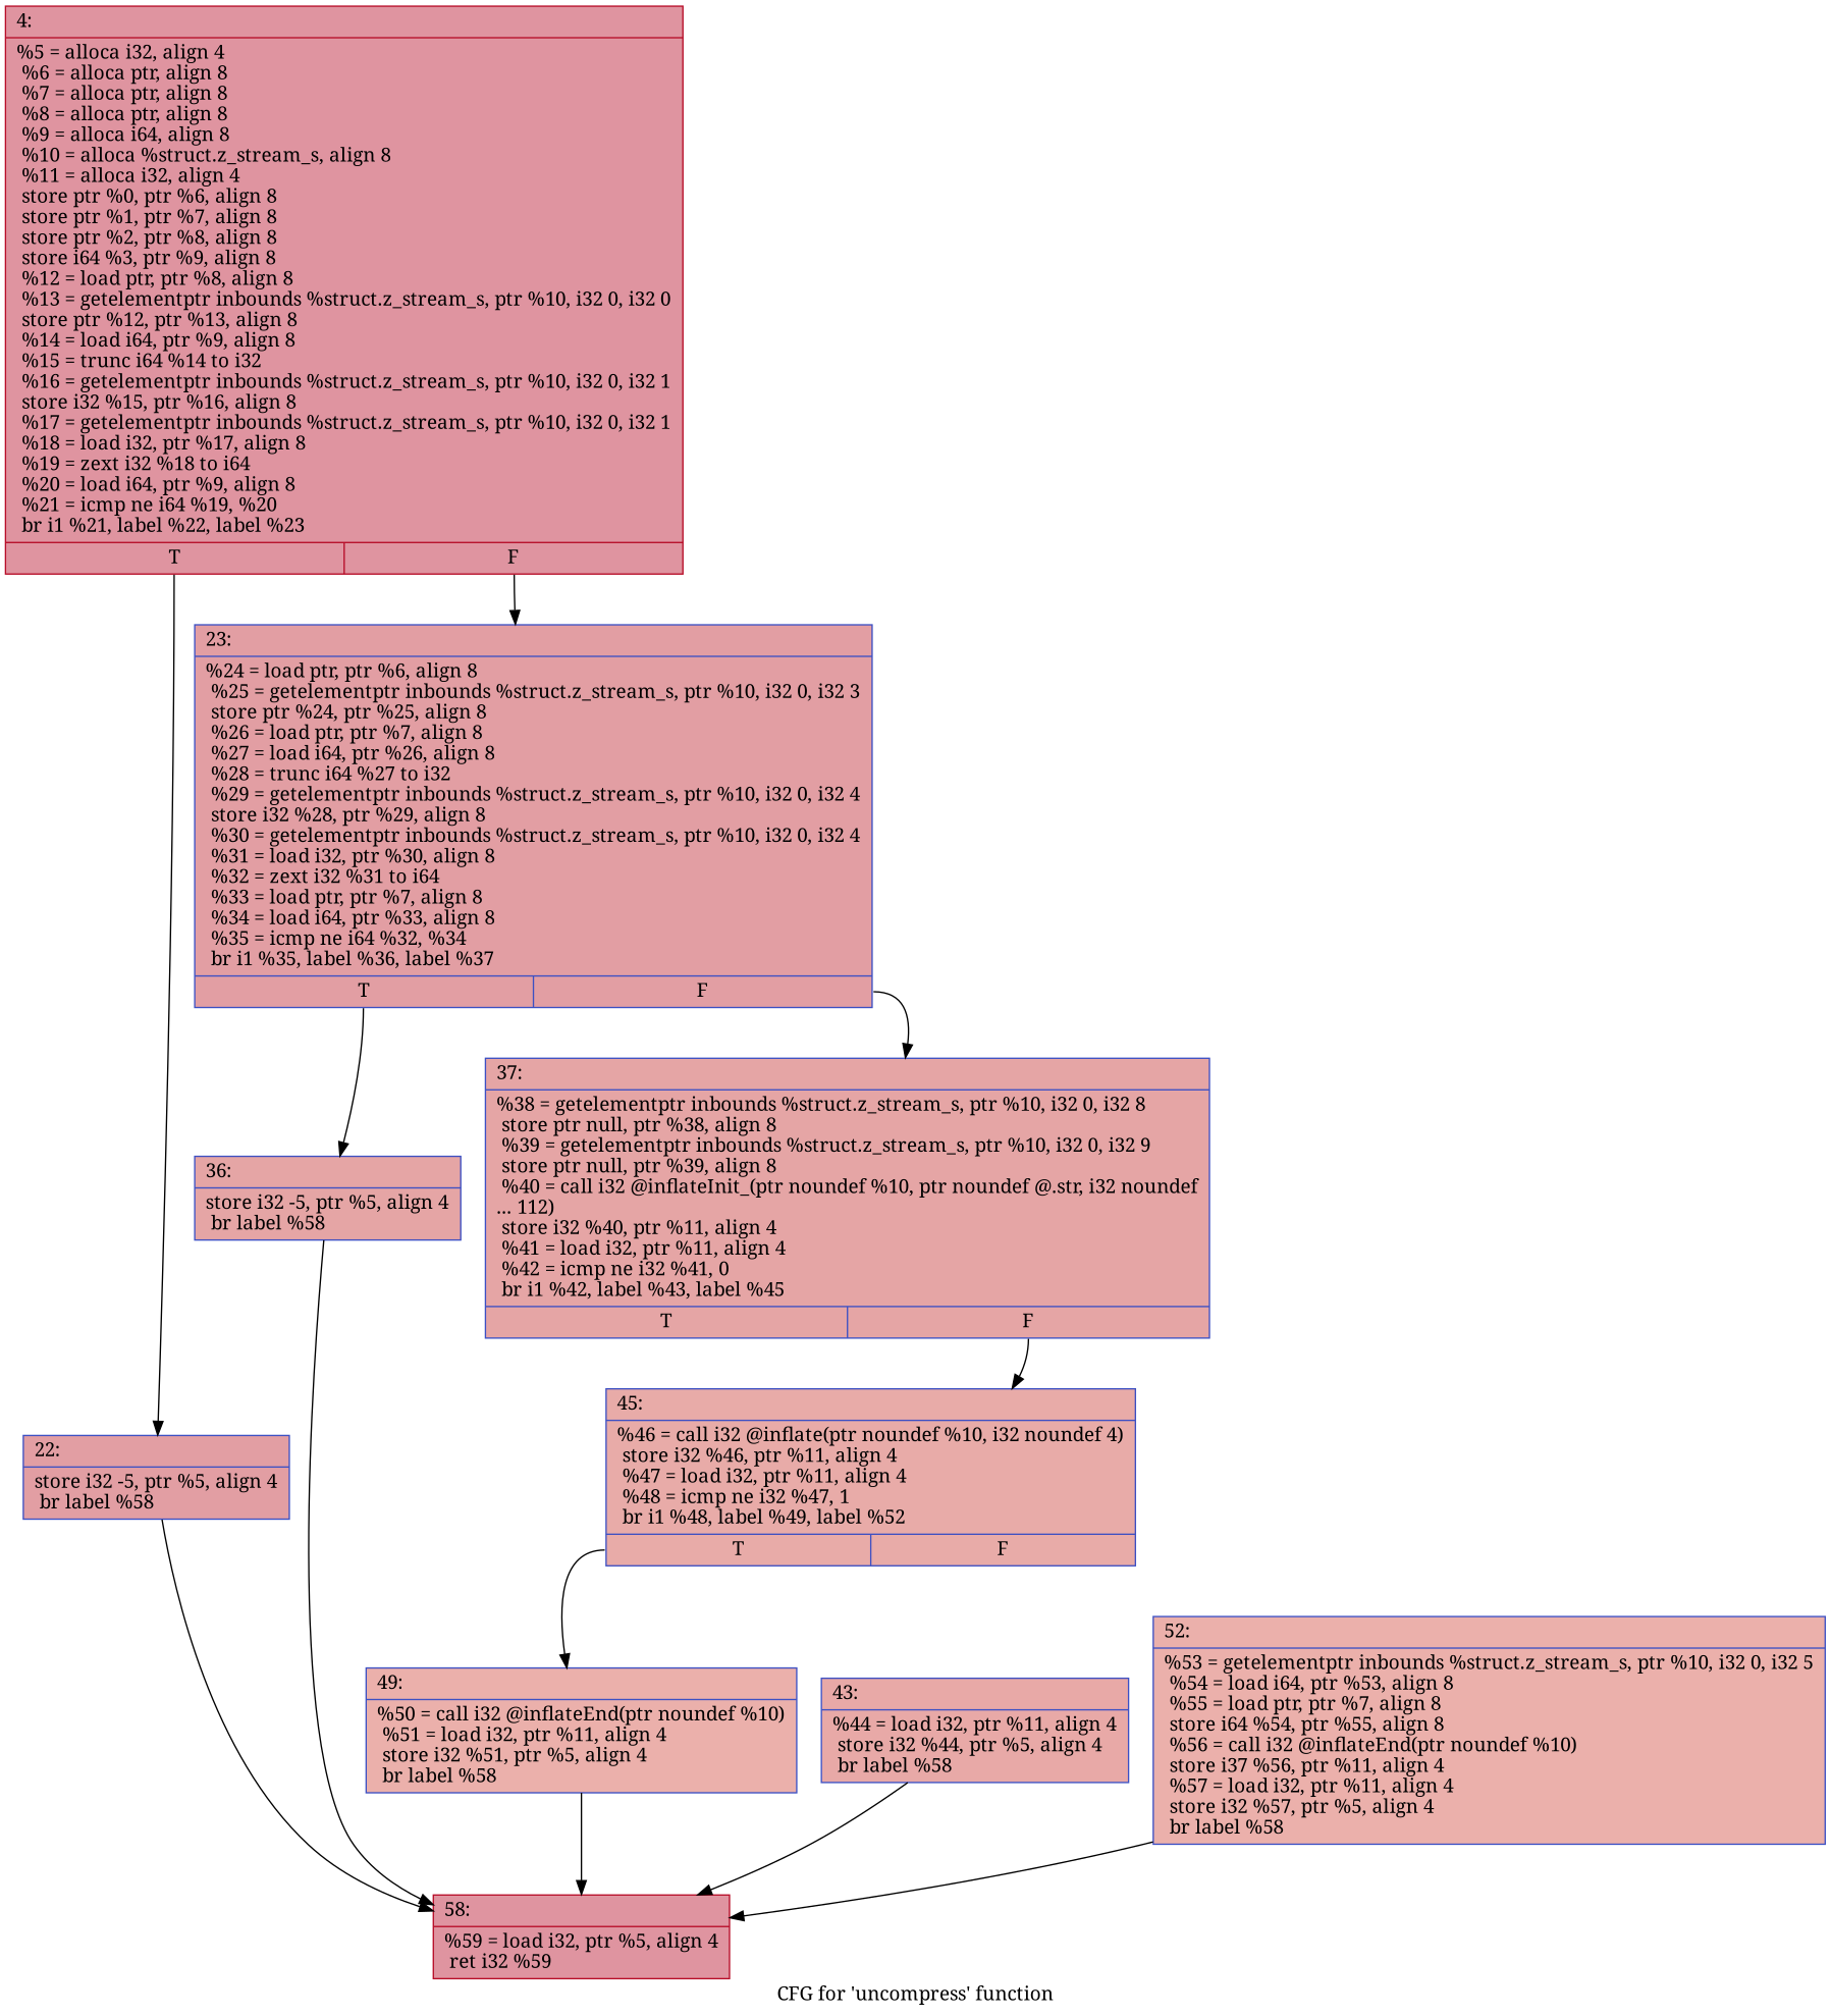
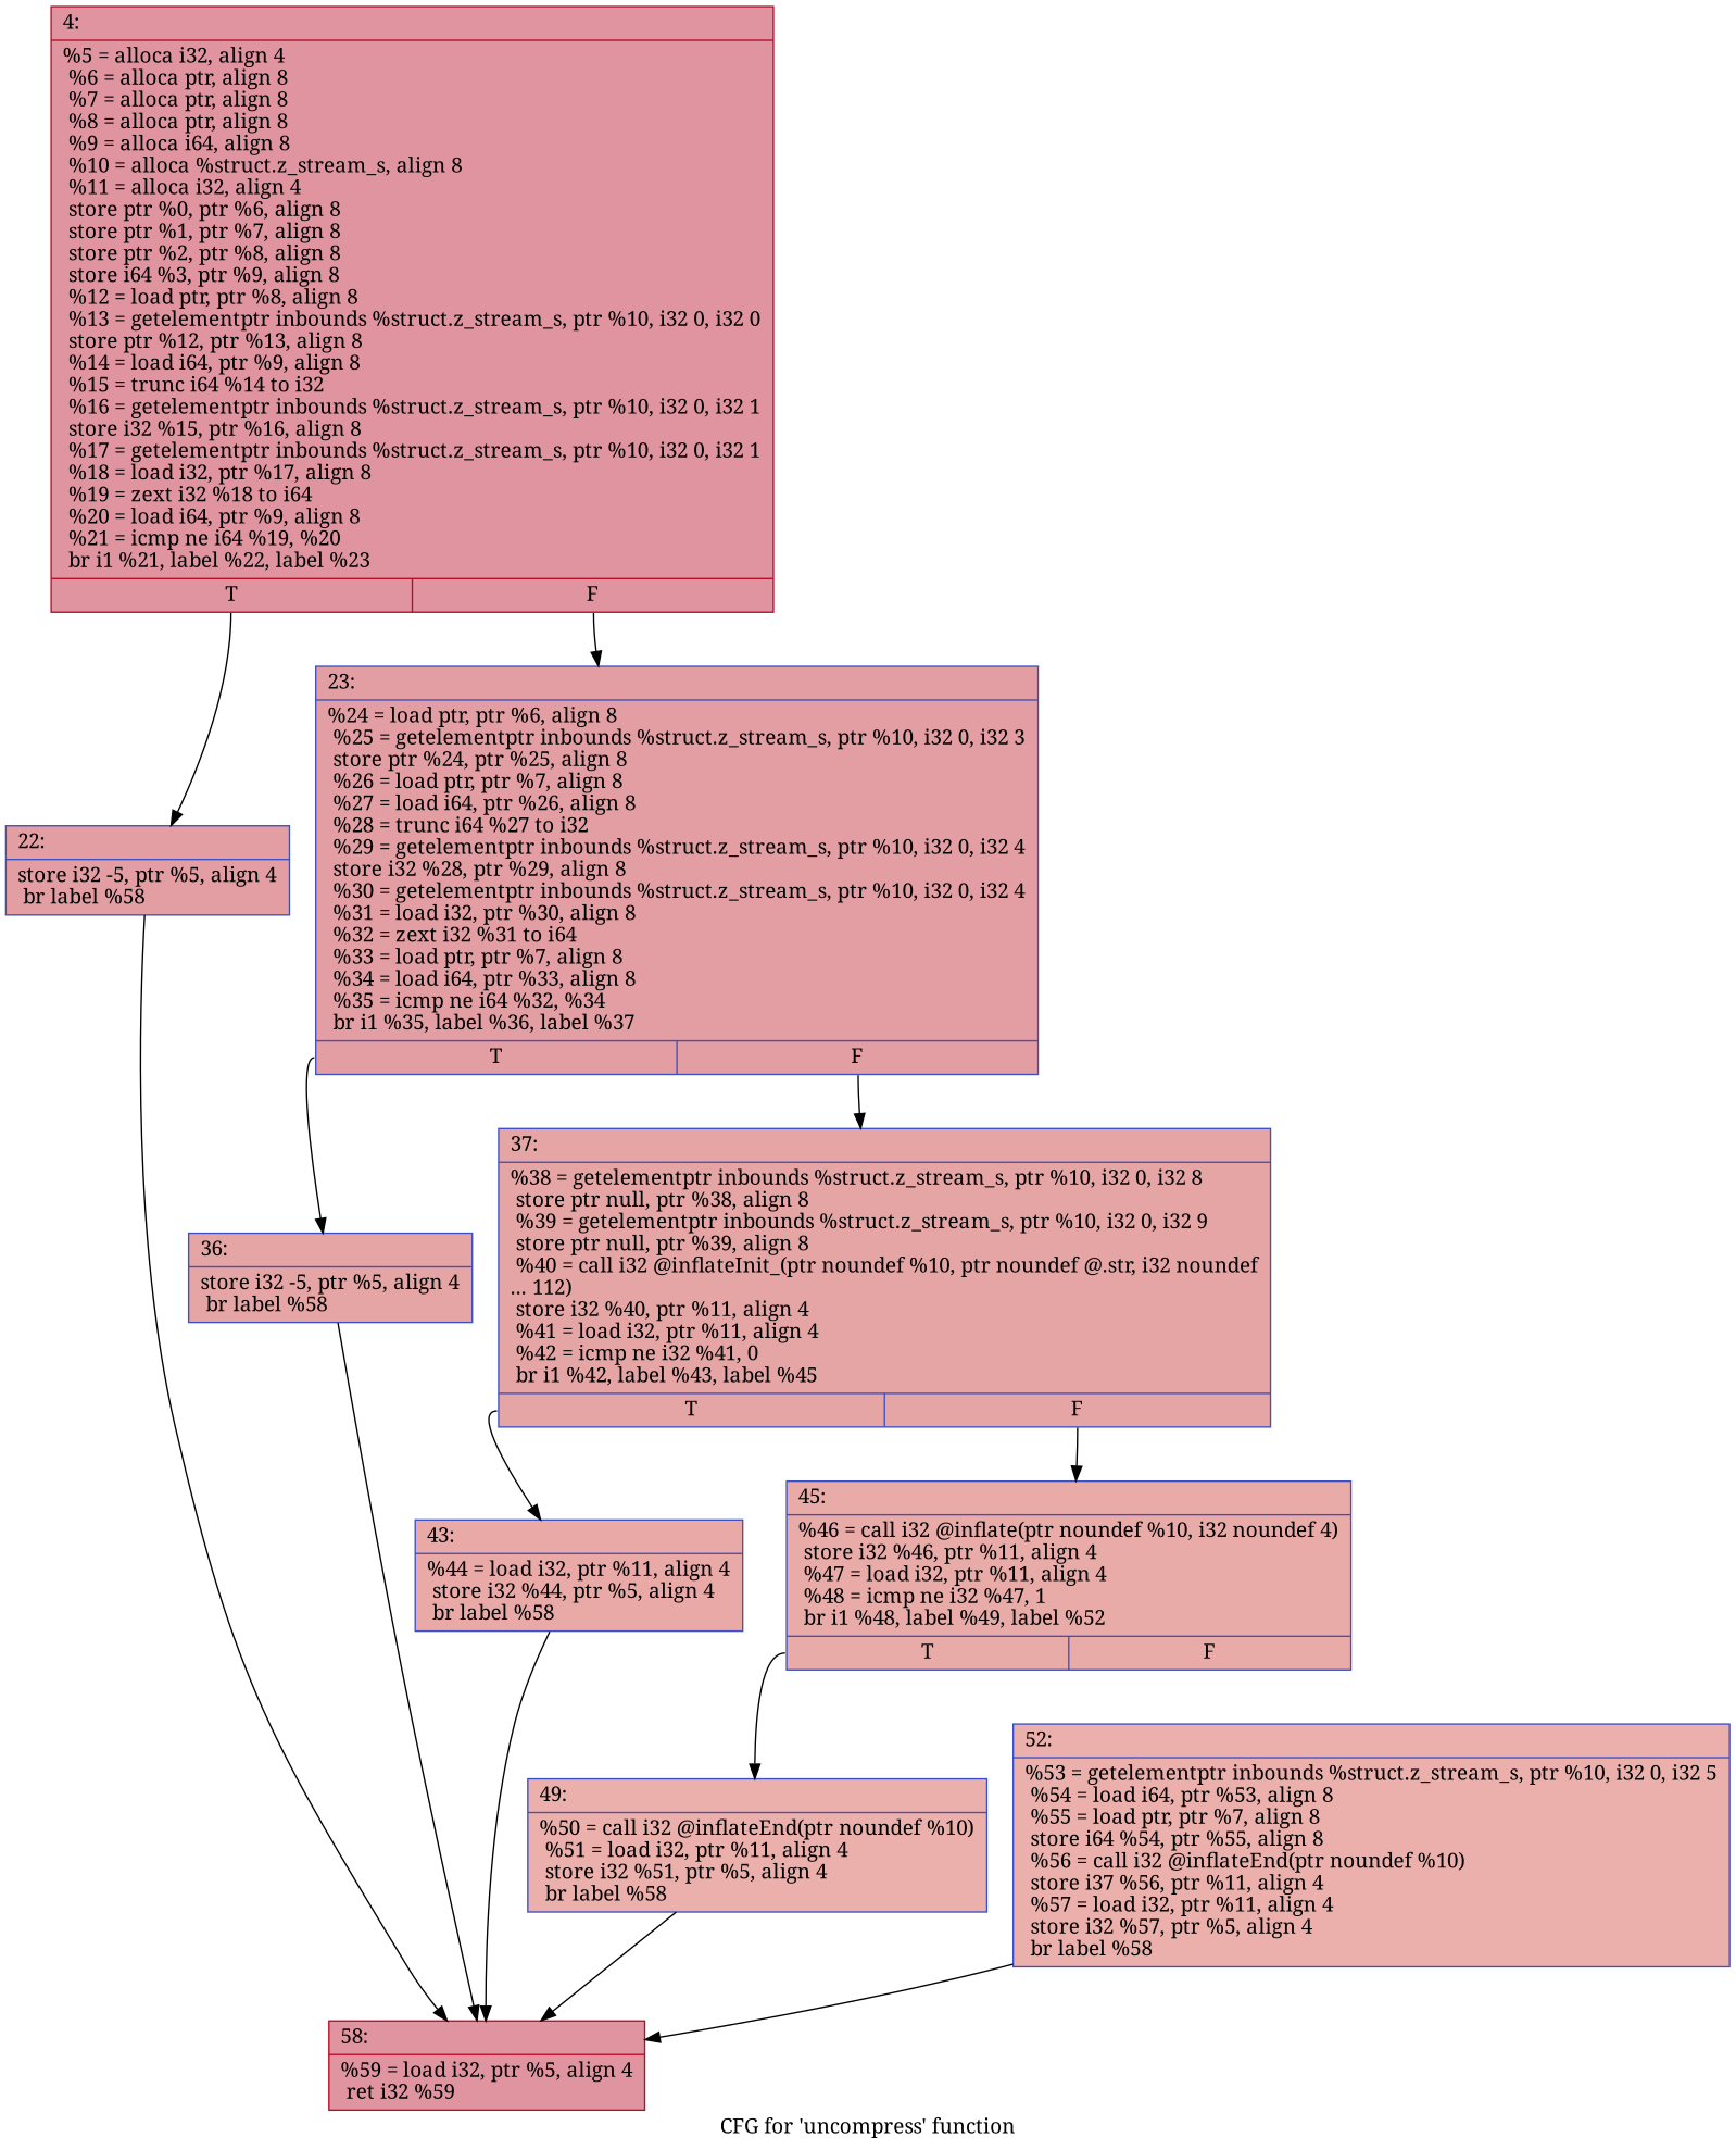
  digraph {
    fontname="Noto Serif"
    label="CFG for 'uncompress' function"
    node [color="#3d50c3ff" fillcolor="#b70d2870" fontname="Noto Serif" shape=record style=filled]
    edge [fontname="Noto Serif"]
    n1 [color="#b70d28ff" label="{4:\l|  %5 = alloca i32, align 4\l  %6 = alloca ptr, align 8\l  %7 = alloca ptr, align 8\l  %8 = alloca ptr, align 8\l  %9 = alloca i64, align 8\l  %10 = alloca %struct.z_stream_s, align 8\l  %11 = alloca i32, align 4\l  store ptr %0, ptr %6, align 8\l  store ptr %1, ptr %7, align 8\l  store ptr %2, ptr %8, align 8\l  store i64 %3, ptr %9, align 8\l  %12 = load ptr, ptr %8, align 8\l  %13 = getelementptr inbounds %struct.z_stream_s, ptr %10, i32 0, i32 0\l  store ptr %12, ptr %13, align 8\l  %14 = load i64, ptr %9, align 8\l  %15 = trunc i64 %14 to i32\l  %16 = getelementptr inbounds %struct.z_stream_s, ptr %10, i32 0, i32 1\l  store i32 %15, ptr %16, align 8\l  %17 = getelementptr inbounds %struct.z_stream_s, ptr %10, i32 0, i32 1\l  %18 = load i32, ptr %17, align 8\l  %19 = zext i32 %18 to i64\l  %20 = load i64, ptr %9, align 8\l  %21 = icmp ne i64 %19, %20\l  br i1 %21, label %22, label %23\l|{<s0>T|<s1>F}}"]
    n2 [fillcolor="#be242e70" label="{22:\l|  store i32 -5, ptr %5, align 4\l  br label %58\l}"]
    n3 [fillcolor="#be242e70" label="{23:\l|  %24 = load ptr, ptr %6, align 8\l  %25 = getelementptr inbounds %struct.z_stream_s, ptr %10, i32 0, i32 3\l  store ptr %24, ptr %25, align 8\l  %26 = load ptr, ptr %7, align 8\l  %27 = load i64, ptr %26, align 8\l  %28 = trunc i64 %27 to i32\l  %29 = getelementptr inbounds %struct.z_stream_s, ptr %10, i32 0, i32 4\l  store i32 %28, ptr %29, align 8\l  %30 = getelementptr inbounds %struct.z_stream_s, ptr %10, i32 0, i32 4\l  %31 = load i32, ptr %30, align 8\l  %32 = zext i32 %31 to i64\l  %33 = load ptr, ptr %7, align 8\l  %34 = load i64, ptr %33, align 8\l  %35 = icmp ne i64 %32, %34\l  br i1 %35, label %36, label %37\l|{<s0>T|<s1>F}}"]
    n4 [color="#b70d28ff" label="{58:\l|  %59 = load i32, ptr %5, align 4\l  ret i32 %59\l}"]
    n5 [fillcolor="#c5333470" label="{36:\l|  store i32 -5, ptr %5, align 4\l  br label %58\l}"]
    n6 [fillcolor="#c5333470" label="{37:\l|  %38 = getelementptr inbounds %struct.z_stream_s, ptr %10, i32 0, i32 8\l  store ptr null, ptr %38, align 8\l  %39 = getelementptr inbounds %struct.z_stream_s, ptr %10, i32 0, i32 9\l  store ptr null, ptr %39, align 8\l  %40 = call i32 @inflateInit_(ptr noundef %10, ptr noundef @.str, i32 noundef\l... 112)\l  store i32 %40, ptr %11, align 4\l  %41 = load i32, ptr %11, align 4\l  %42 = icmp ne i32 %41, 0\l  br i1 %42, label %43, label %45\l|{<s0>T|<s1>F}}"]
    n7 [fillcolor="#ca3b3770" label="{43:\l|  %44 = load i32, ptr %11, align 4\l  store i32 %44, ptr %5, align 4\l  br label %58\l}"]
    n8 [fillcolor="#cc403a70" label="{45:\l|  %46 = call i32 @inflate(ptr noundef %10, i32 noundef 4)\l  store i32 %46, ptr %11, align 4\l  %47 = load i32, ptr %11, align 4\l  %48 = icmp ne i32 %47, 1\l  br i1 %48, label %49, label %52\l|{<s0>T|<s1>F}}"]
    n9 [fillcolor="#d24b4070" label="{49:\l|  %50 = call i32 @inflateEnd(ptr noundef %10)\l  %51 = load i32, ptr %11, align 4\l  store i32 %51, ptr %5, align 4\l  br label %58\l}"]
    n10 [fillcolor="#d24b4070" label="{52:\l|  %53 = getelementptr inbounds %struct.z_stream_s, ptr %10, i32 0, i32 5\l  %54 = load i64, ptr %53, align 8\l  %55 = load ptr, ptr %7, align 8\l  store i64 %54, ptr %55, align 8\l  %56 = call i32 @inflateEnd(ptr noundef %10)\l  store i37 %56, ptr %11, align 4\l  %57 = load i32, ptr %11, align 4\l  store i32 %57, ptr %5, align 4\l  br label %58\l}"]
    n1 -> n2 [tailport=s0]
    n1 -> n3 [tailport=s1]
    n2 -> n4
    n3 -> n5 [tailport=s0]
    n3 -> n6 [tailport=s1]
    n5 -> n4
+   n6 -> n7 [tailport=s0]
    n6 -> n8 [tailport=s1]
    n7 -> n4
    n8 -> n9 [tailport=s0]
    n9 -> n4
    n10 -> n4
  }
